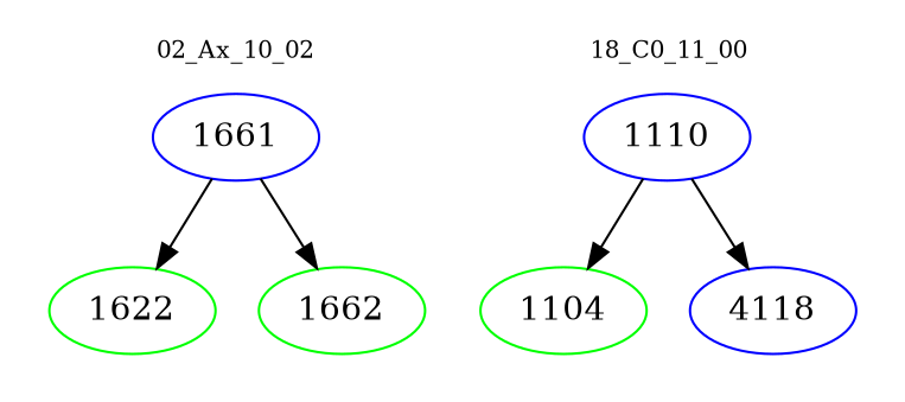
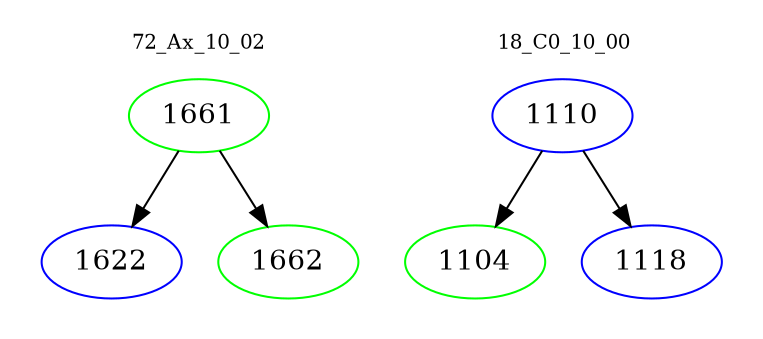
  digraph {
    node [color=blue]
    edge [color=black]
-   n1 [label=1661]
-   n2 [color=green label=1622]
+   n1 [color=green label=1661]
+   n2 [label=1622]
    n3 [color=green label=1662]
    n4 [label=1110]
    n5 [color=green label=1104]
-   n6 [label=4118]
+   n6 [label=1118]
    subgraph cluster_1 {
      color=white
      fontsize=10
-     label="02_Ax_10_02"
+     label="72_Ax_10_02"
      n1
      n2
      n3
    }
    subgraph cluster_2 {
      color=white
      fontsize=10
-     label="18_C0_11_00"
+     label="18_C0_10_00"
      n4
      n5
      n6
    }
    n1 -> n2
    n1 -> n3
    n4 -> n5
    n4 -> n6
  }
